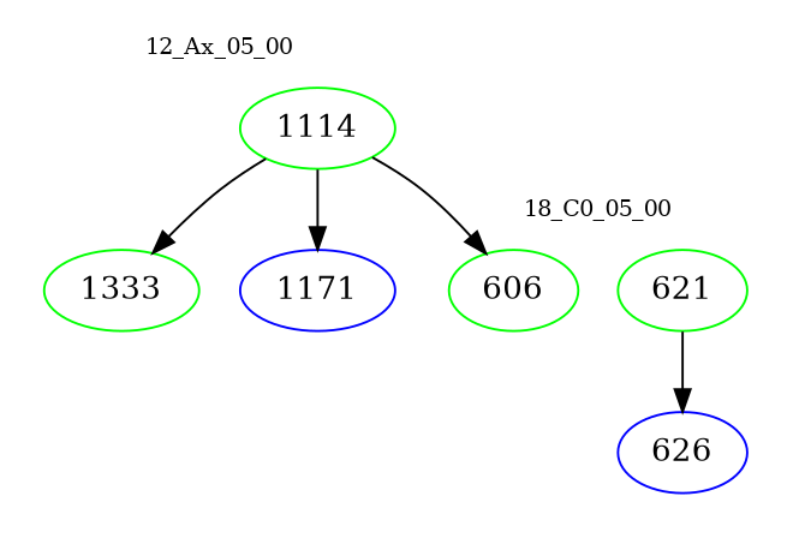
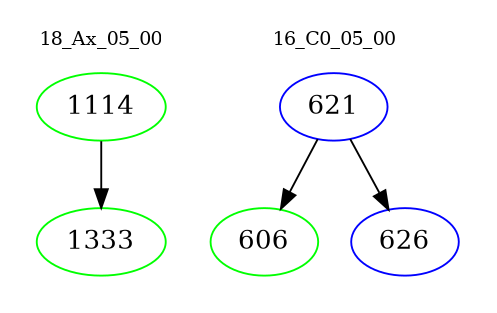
  digraph {
    node [color=green]
    edge [color=black]
    n1 [label=1114]
    n2 [label=1333]
-   n3 [color=blue label=1171]
-   n4 [label=621]
+   n4 [color=blue label=621]
    n5 [label=606]
    n6 [color=blue label=626]
    subgraph cluster_1 {
      color=white
      fontsize=10
-     label="12_Ax_05_00"
+     label="18_Ax_05_00"
      n1
      n2
-     n3
    }
    subgraph cluster_2 {
      color=white
      fontsize=10
-     label="18_C0_05_00"
+     label="16_C0_05_00"
      n4
      n5
      n6
    }
    n1 -> n2
-   n1 -> n3
-   n1 -> n5
+   n4 -> n5
    n4 -> n6
  }
